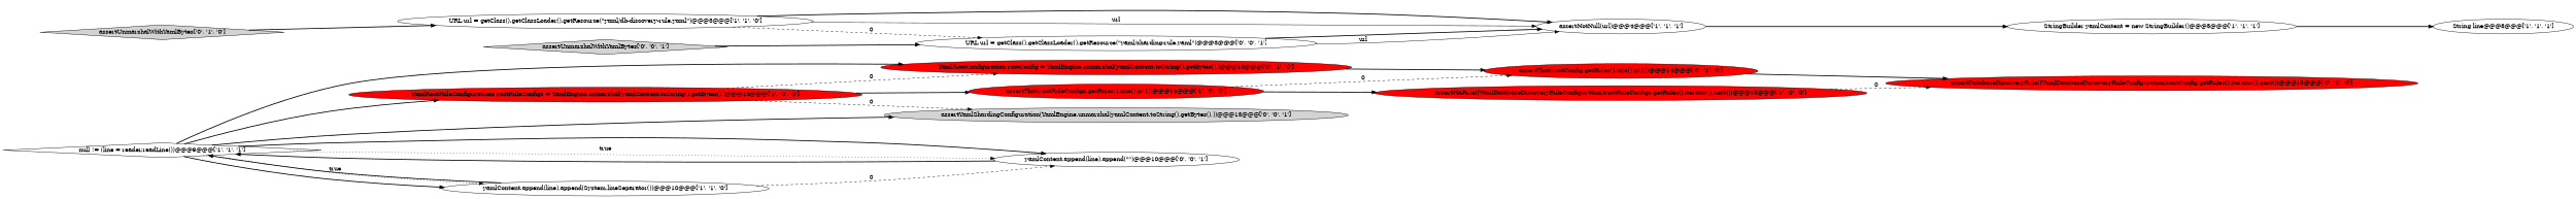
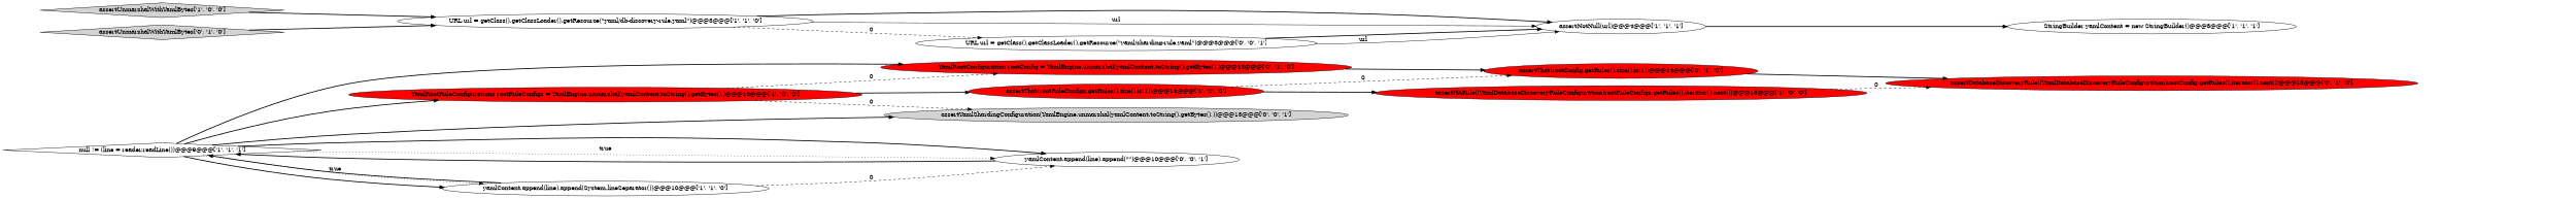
  digraph {
    rankdir=LR
    node [fillcolor=white shape=ellipse style=filled]
    edge [style=bold]
    n1 [fillcolor=red label="assertDatabaseDiscoveryRule((YamlDatabaseDiscoveryRuleConfiguration)rootConfig.getRules().iterator().next())@@@15@@@['0', '1', '0']"]
    n2 [fillcolor=red label="assertThat(rootConfig.getRules().size(),is(1))@@@14@@@['0', '1', '0']"]
    n3 [fillcolor=red label="YamlRootConfiguration rootConfig = YamlEngine.unmarshal(yamlContent.toString().getBytes(),)@@@13@@@['0', '1', '0']"]
    n4 [fillcolor=lightgray label="assertYamlShardingConfiguration(YamlEngine.unmarshal(yamlContent.toString().getBytes(),))@@@13@@@['0', '0', '1']"]
    n5 [label="null != (line = reader.readLine())@@@9@@@['1', '1', '1']" shape=diamond]
    n6 [fillcolor=red label="YamlRootRuleConfigurations rootRuleConfigs = YamlEngine.unmarshal(yamlContent.toString().getBytes(),)@@@13@@@['1', '0', '0']"]
    n7 [label="yamlContent.append(line).append(\"\")@@@10@@@['0', '0', '1']"]
    n8 [label="yamlContent.append(line).append(System.lineSeparator())@@@10@@@['1', '1', '0']"]
    n9 [fillcolor=red label="assertThat(rootRuleConfigs.getRules().size(),is(1))@@@14@@@['1', '0', '0']"]
    n10 [fillcolor=red label="assertHARule((YamlDatabaseDiscoveryRuleConfiguration)rootRuleConfigs.getRules().iterator().next())@@@15@@@['1', '0', '0']"]
+   n11 [fillcolor=lightgray label="assertUnmarshalWithYamlBytes['1', '0', '0']" shape=diamond]
    n12 [label="URL url = getClass().getClassLoader().getResource(\"yaml/db-discovery-rule.yaml\")@@@3@@@['1', '1', '0']"]
    n13 [label="URL url = getClass().getClassLoader().getResource(\"yaml/sharding-rule.yaml\")@@@3@@@['0', '0', '1']"]
    n14 [label="assertNotNull(url)@@@4@@@['1', '1', '1']"]
-   n15 [fillcolor=lightgray label="assertUnmarshalWithYamlBytes['0', '0', '1']" shape=diamond]
    n16 [fillcolor=lightgray label="assertUnmarshalWithYamlBytes['0', '1', '0']" shape=diamond]
-   n17 [label="String line@@@8@@@['1', '1', '1']"]
    n18 [label="StringBuilder yamlContent = new StringBuilder()@@@5@@@['1', '1', '1']"]
    n2 -> n1
    n3 -> n2
    n5 -> n3
    n5 -> n4
    n5 -> n6
    n5 -> n7
    n5 -> n7 [label=true style=dotted]
    n5 -> n8 [label=true style=dotted]
    n5 -> n8
    n6 -> n3 [label=0 style=dashed]
    n6 -> n4 [label=0 style=dashed]
    n6 -> n9
    n7 -> n5
    n8 -> n5
    n8 -> n7 [label=0 style=dashed]
    n9 -> n2 [label=0 style=dashed]
    n9 -> n10
    n10 -> n1 [label=0 style=dashed]
+   n11 -> n12
    n12 -> n13 [label=0 style=dashed]
    n12 -> n14
    n12 -> n14 [label=url style=solid]
    n13 -> n14
    n13 -> n14 [label=url style=solid]
    n14 -> n18
-   n15 -> n13
    n16 -> n12
-   n18 -> n17
  }
